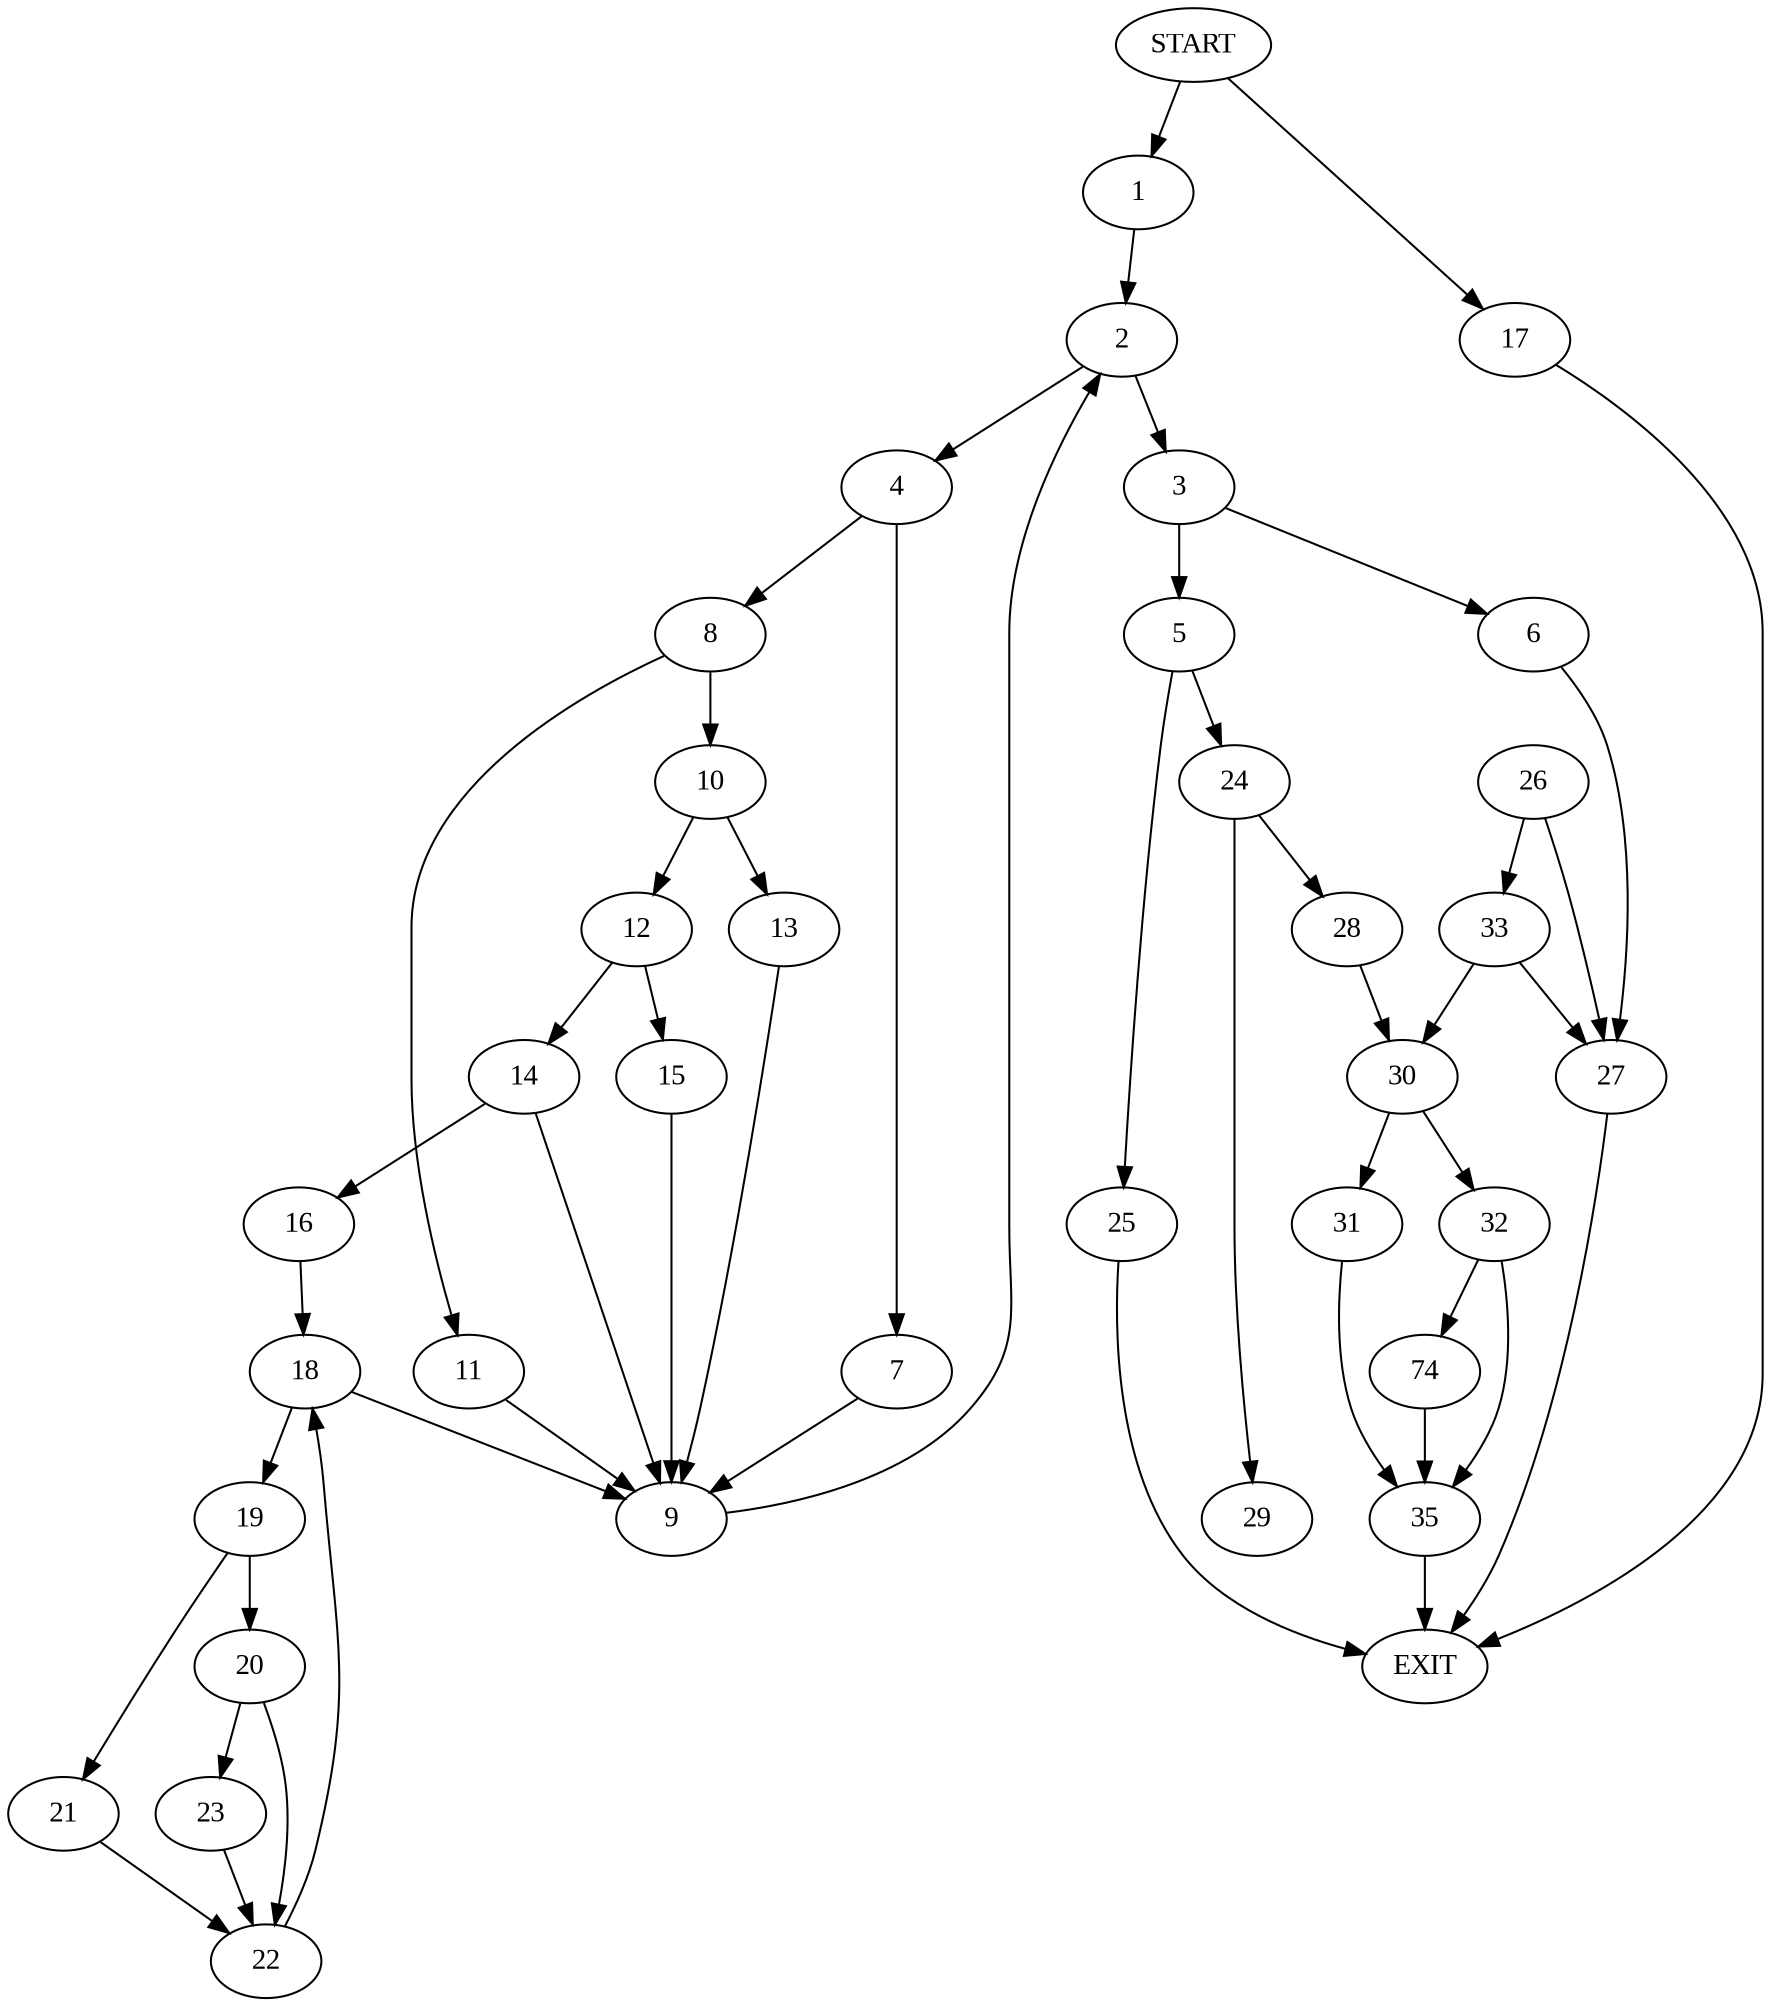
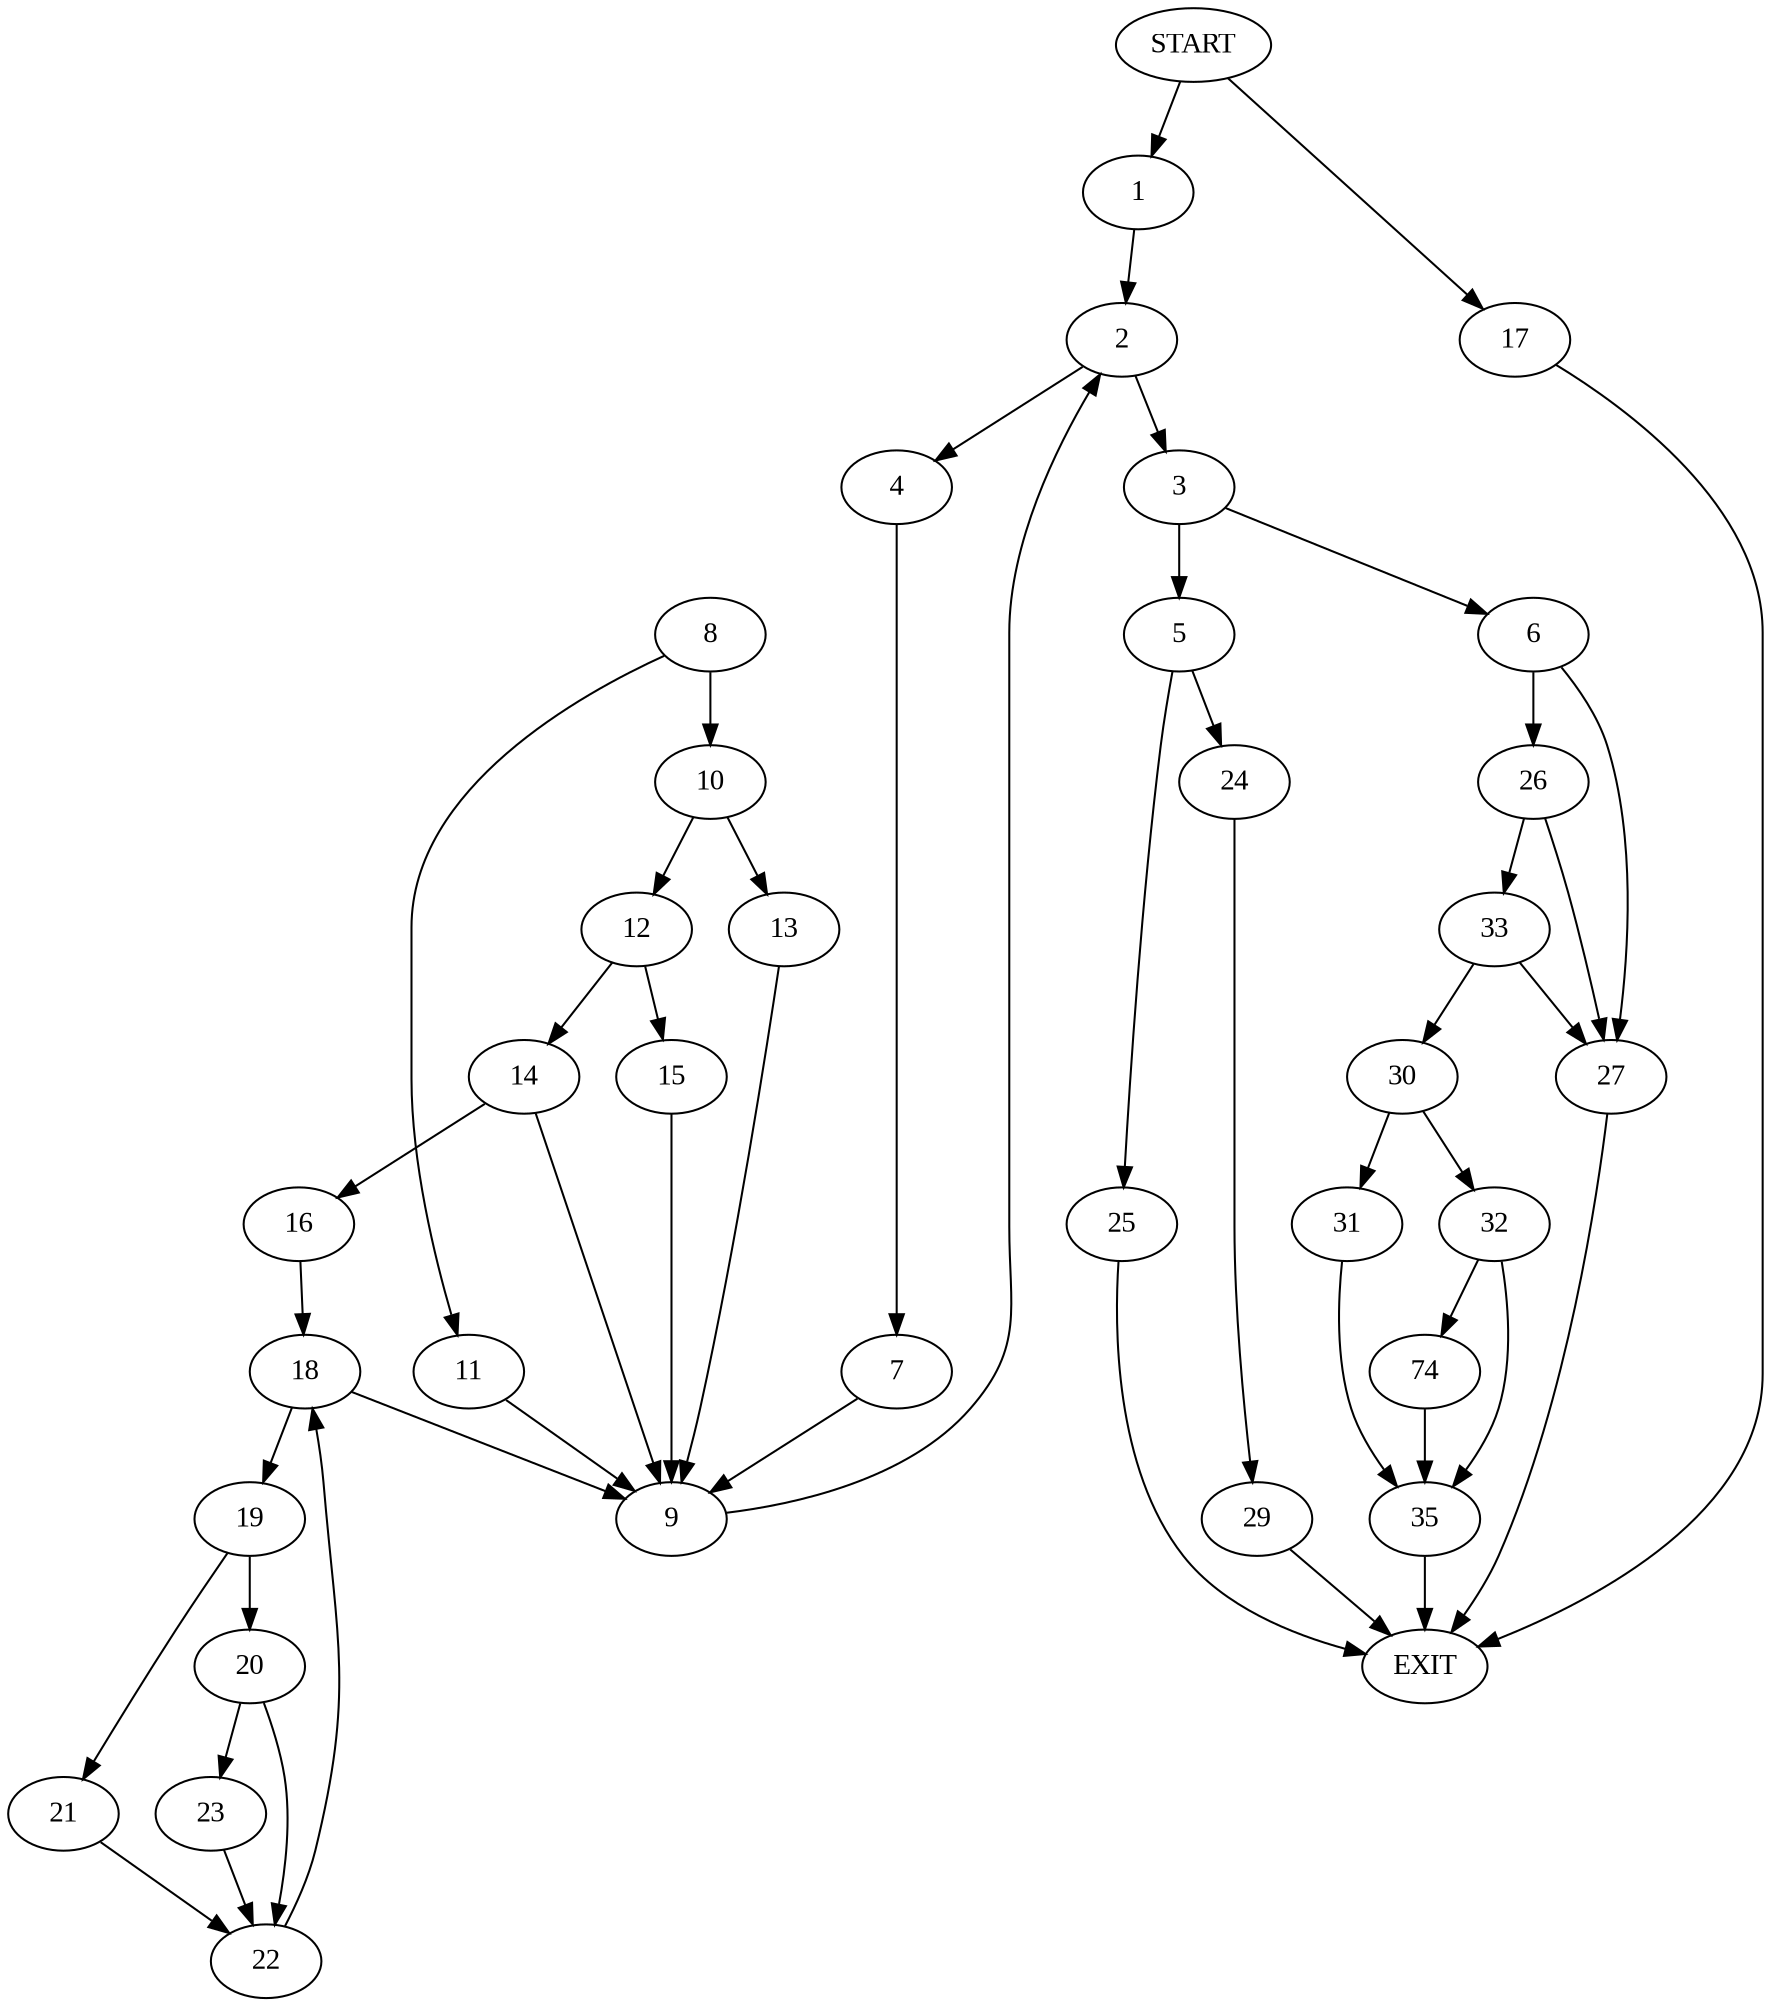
  digraph {
    fontname="Liberation Serif"
    node [fontname="Liberation Serif"]
    edge [fontname="Liberation Serif"]
    n1 [label=START]
    1
    17
    2
    n5 [label=EXIT]
    3
    4
    5
    6
    7
    8
    24
    25
    26
    27
    9
    10
    11
-   28
    29
    33
    12
    13
    14
    15
    16
    18
    19
    20
    21
    22
    23
    30
    31
    32
    35
    n37 [label=74]
    n1 -> 1
    n1 -> 17
    1 -> 2
    17 -> n5
    2 -> 3
    2 -> 4
    3 -> 5
    3 -> 6
    4 -> 7
-   4 -> 8
    5 -> 24
    5 -> 25
+   6 -> 26
    6 -> 27
    7 -> 9
    8 -> 10
    8 -> 11
-   24 -> 28
    24 -> 29
    25 -> n5
    26 -> 27
    26 -> 33
    27 -> n5
    9 -> 2
    10 -> 12
    10 -> 13
    11 -> 9
-   28 -> 30
+   29 -> n5
    33 -> 27
    33 -> 30
    12 -> 14
    12 -> 15
    13 -> 9
    14 -> 9
    14 -> 16
    15 -> 9
    16 -> 18
    18 -> 9
    18 -> 19
    19 -> 20
    19 -> 21
    20 -> 22
    20 -> 23
    21 -> 22
    22 -> 18
    23 -> 22
    30 -> 31
    30 -> 32
    31 -> 35
    32 -> 35
    32 -> n37
    35 -> n5
    n37 -> 35
  }
